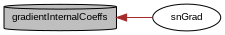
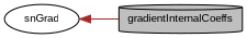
  digraph {
    rankdir=LR
    fontname="Liberation Sans"
    node [color=black fontname="Liberation Sans" fontsize=10]
    n1 [fillcolor=grey75 fontcolor=black height=0.2 label=gradientInternalCoeffs shape=cylinder style=filled width=0.4]
    n2 [height=0.2 label=snGrad shape=ellipse width=0.4]
-   n1 -> n2 [color=brown dir=back fontname="Liberation Sans" fontsize=10 labelfontname=FreeSans labelfontsize=10 style=solid]
+   n2 -> n1 [color=brown dir=back fontname="Liberation Sans" fontsize=10 labelfontname=FreeSans labelfontsize=10 style=solid]
  }
